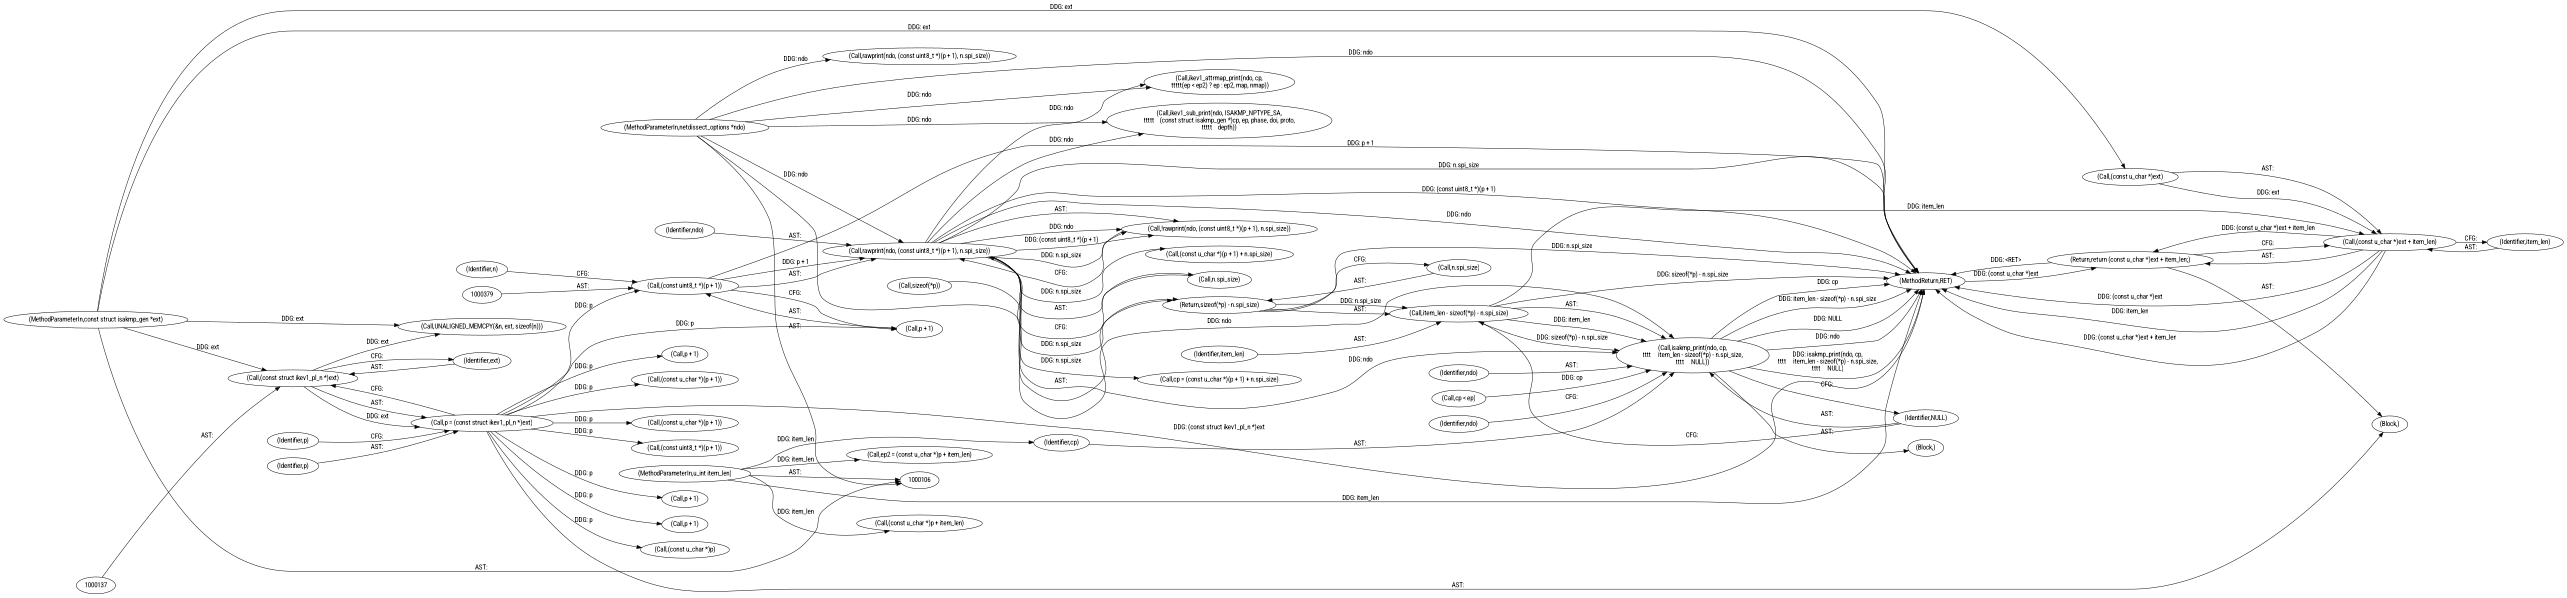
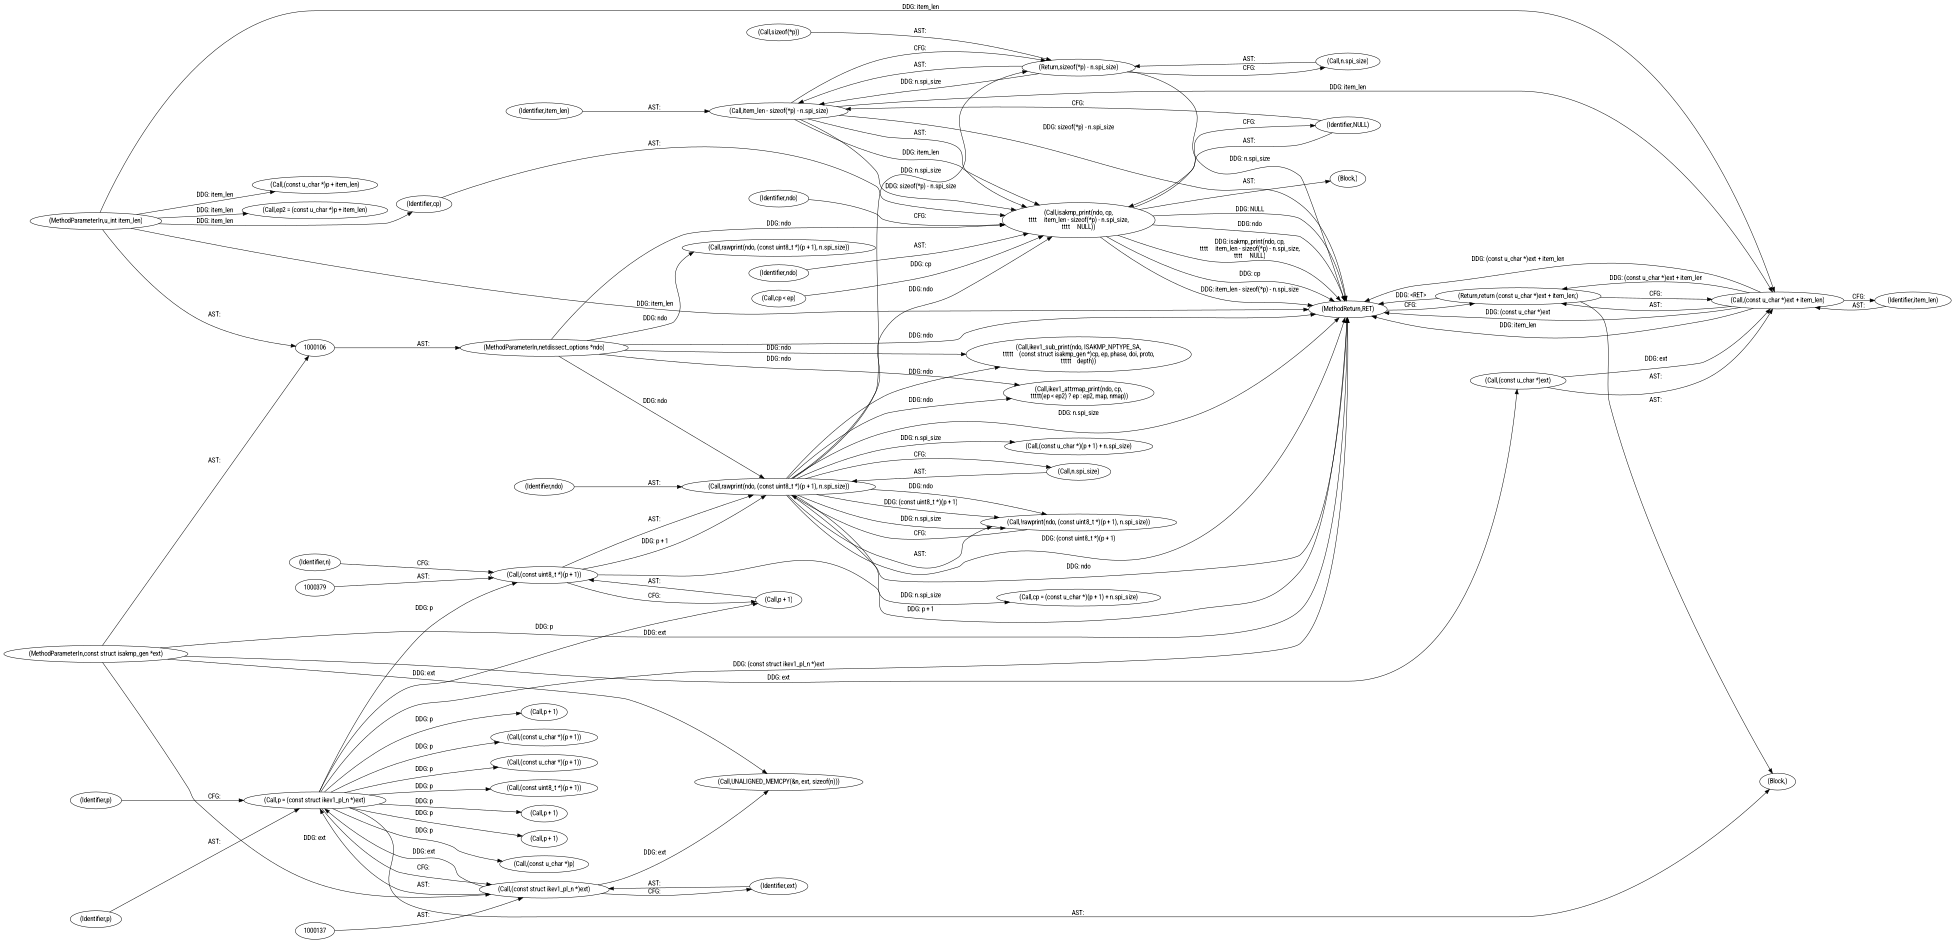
  digraph {
    fontname="Roboto Condensed"
    rankdir=LR
    node [fontname="Roboto Condensed"]
    edge [fontname="Roboto Condensed"]
    n1 [label="(Call,item_len - sizeof(*p) - n.spi_size)"]
    n2 [label="(Return,sizeof(*p) - n.spi_size)"]
    n3 [label="(Call,isakmp_print(ndo, cp,\n\t\t\t\t     item_len - sizeof(*p) - n.spi_size,\n\t\t\t\t     NULL))"]
    n4 [label="(Call,(const u_char *)ext + item_len)"]
    n5 [label="(MethodReturn,RET)"]
    n6 [label="(Call,n.spi_size)"]
    n7 [label="(Block,)"]
    n8 [label="(Identifier,NULL)"]
    n9 [label="(Return,return (const u_char *)ext + item_len;)"]
    n10 [label="(Identifier,item_len)"]
    n11 [label="(MethodParameterIn,u_int item_len)"]
    n12 [label="(Call,(const u_char *)p + item_len)"]
    n13 [label="(Call,ep2 = (const u_char *)p + item_len)"]
    1000106
    n15 [label="(Identifier,cp)"]
    n16 [label="(Call,rawprint(ndo, (const uint8_t *)(p + 1), n.spi_size))"]
    n17 [label="(Call,(const u_char *)(p + 1) + n.spi_size)"]
    n18 [label="(Call,n.spi_size)"]
    n19 [label="(Call,ikev1_attrmap_print(ndo, cp,\n \t\t\t\t\t(ep < ep2) ? ep : ep2, map, nmap))"]
    n20 [label="(Call,!rawprint(ndo, (const uint8_t *)(p + 1), n.spi_size))"]
    n21 [label="(Call,cp = (const u_char *)(p + 1) + n.spi_size)"]
    n22 [label="(Call,ikev1_sub_print(ndo, ISAKMP_NPTYPE_SA,\n\t\t\t\t\t    (const struct isakmp_gen *)cp, ep, phase, doi, proto,\n\t\t\t\t\t    depth))"]
    n23 [label="(MethodParameterIn,netdissect_options *ndo)"]
    n24 [label="(Call,rawprint(ndo, (const uint8_t *)(p + 1), n.spi_size))"]
    n25 [label="(Call,(const uint8_t *)(p + 1))"]
    n26 [label="(Call,p + 1)"]
    n27 [label="(Call,p = (const struct ikev1_pl_n *)ext)"]
    n28 [label="(Call,(const struct ikev1_pl_n *)ext)"]
    n29 [label="(Block,)"]
    n30 [label="(Call,p + 1)"]
    n31 [label="(Call,(const u_char *)(p + 1))"]
    n32 [label="(Call,(const u_char *)(p + 1))"]
    n33 [label="(Call,(const uint8_t *)(p + 1))"]
    n34 [label="(Call,p + 1)"]
    n35 [label="(Call,p + 1)"]
    n36 [label="(Call,(const u_char *)p)"]
    n37 [label="(Call,UNALIGNED_MEMCPY(&n, ext, sizeof(n)))"]
    n38 [label="(Identifier,ext)"]
    n39 [label="(MethodParameterIn,const struct isakmp_gen *ext)"]
    n40 [label="(Call,(const u_char *)ext)"]
    n41 [label="(Call,sizeof(*p))"]
    n42 [label="(Identifier,ndo)"]
    n43 [label="(Identifier,p)"]
    n44 [label="(Call,cp < ep)"]
    n45 [label="(Identifier,ndo)"]
    n46 [label="(Identifier,ndo)"]
    n47 [label="(Identifier,p)"]
    n48 [label="(Identifier,n)"]
    n49 [label="(Identifier,item_len)"]
    1000379
    1000137
+   n1 -> n2 [label="CFG: "]
    n1 -> n3 [label="AST: "]
    n1 -> n3 [label="DDG: item_len"]
    n1 -> n3 [label="DDG: sizeof(*p) - n.spi_size"]
    n1 -> n4 [label="DDG: item_len"]
    n1 -> n5 [label="DDG: sizeof(*p) - n.spi_size"]
    n2 -> n1 [label="AST: "]
    n2 -> n1 [label="DDG: n.spi_size"]
    n2 -> n5 [label="DDG: n.spi_size"]
    n2 -> n6 [label="CFG: "]
    n3 -> n5 [label="DDG: item_len - sizeof(*p) - n.spi_size"]
    n3 -> n5 [label="DDG: NULL"]
    n3 -> n5 [label="DDG: ndo"]
    n3 -> n5 [label="DDG: isakmp_print(ndo, cp,\n\t\t\t\t     item_len - sizeof(*p) - n.spi_size,\n\t\t\t\t     NULL)"]
    n3 -> n5 [label="DDG: cp"]
    n3 -> n7 [label="AST: "]
    n3 -> n8 [label="CFG: "]
    n4 -> n5 [label="DDG: (const u_char *)ext"]
    n4 -> n5 [label="DDG: item_len"]
    n4 -> n5 [label="DDG: (const u_char *)ext + item_len"]
    n4 -> n9 [label="AST: "]
    n4 -> n9 [label="DDG: (const u_char *)ext + item_len"]
    n4 -> n10 [label="CFG: "]
-   n5 -> n9 [label="DDG: (const u_char *)ext"]
+   n5 -> n9 [label="CFG: "]
    n6 -> n2 [label="AST: "]
    n8 -> n1 [label="CFG: "]
    n8 -> n3 [label="AST: "]
    n9 -> n4 [label="CFG: "]
    n9 -> n5 [label="DDG: <RET>"]
    n9 -> n29 [label="AST: "]
    n10 -> n4 [label="AST: "]
+   n11 -> n4 [label="DDG: item_len"]
    n11 -> n5 [label="DDG: item_len"]
    n11 -> n12 [label="DDG: item_len"]
    n11 -> n13 [label="DDG: item_len"]
    n11 -> 1000106 [label="AST: "]
    n11 -> n15 [label="DDG: item_len"]
    n15 -> n3 [label="AST: "]
    n16 -> n2 [label="DDG: n.spi_size"]
    n16 -> n3 [label="DDG: ndo"]
    n16 -> n5 [label="DDG: ndo"]
    n16 -> n5 [label="DDG: n.spi_size"]
    n16 -> n5 [label="DDG: (const uint8_t *)(p + 1)"]
    n16 -> n17 [label="DDG: n.spi_size"]
    n16 -> n18 [label="CFG: "]
    n16 -> n19 [label="DDG: ndo"]
    n16 -> n20 [label="AST: "]
    n16 -> n20 [label="DDG: ndo"]
    n16 -> n20 [label="DDG: (const uint8_t *)(p + 1)"]
    n16 -> n20 [label="DDG: n.spi_size"]
    n16 -> n21 [label="DDG: n.spi_size"]
    n16 -> n22 [label="DDG: ndo"]
    n18 -> n16 [label="AST: "]
    n20 -> n16 [label="CFG: "]
    n23 -> n3 [label="DDG: ndo"]
    n23 -> n5 [label="DDG: ndo"]
-   n23 -> 1000106 [label="AST: "]
+   1000106 -> n23 [label="AST: "]
    n23 -> n16 [label="DDG: ndo"]
    n23 -> n19 [label="DDG: ndo"]
    n23 -> n22 [label="DDG: ndo"]
    n23 -> n24 [label="DDG: ndo"]
    n25 -> n5 [label="DDG: p + 1"]
    n25 -> n16 [label="AST: "]
    n25 -> n16 [label="DDG: p + 1"]
    n25 -> n26 [label="CFG: "]
    n26 -> n25 [label="AST: "]
    n27 -> n5 [label="DDG: (const struct ikev1_pl_n *)ext"]
    n27 -> n25 [label="DDG: p"]
    n27 -> n26 [label="DDG: p"]
    n27 -> n28 [label="CFG: "]
    n27 -> n29 [label="AST: "]
    n27 -> n30 [label="DDG: p"]
    n27 -> n31 [label="DDG: p"]
    n27 -> n32 [label="DDG: p"]
    n27 -> n33 [label="DDG: p"]
    n27 -> n34 [label="DDG: p"]
    n27 -> n35 [label="DDG: p"]
    n27 -> n36 [label="DDG: p"]
    n28 -> n27 [label="AST: "]
    n28 -> n27 [label="DDG: ext"]
    n28 -> n37 [label="DDG: ext"]
    n28 -> n38 [label="CFG: "]
    n38 -> n28 [label="AST: "]
    n39 -> n5 [label="DDG: ext"]
    n39 -> 1000106 [label="AST: "]
    n39 -> n28 [label="DDG: ext"]
    n39 -> n37 [label="DDG: ext"]
    n39 -> n40 [label="DDG: ext"]
    n40 -> n4 [label="AST: "]
    n40 -> n4 [label="DDG: ext"]
    n41 -> n2 [label="AST: "]
    n42 -> n3 [label="AST: "]
    n43 -> n27 [label="CFG: "]
    n44 -> n3 [label="DDG: cp"]
    n45 -> n16 [label="AST: "]
    n46 -> n3 [label="CFG: "]
    n47 -> n27 [label="AST: "]
    n48 -> n25 [label="CFG: "]
    n49 -> n1 [label="AST: "]
    1000379 -> n25 [label="AST: "]
    1000137 -> n28 [label="AST: "]
  }
